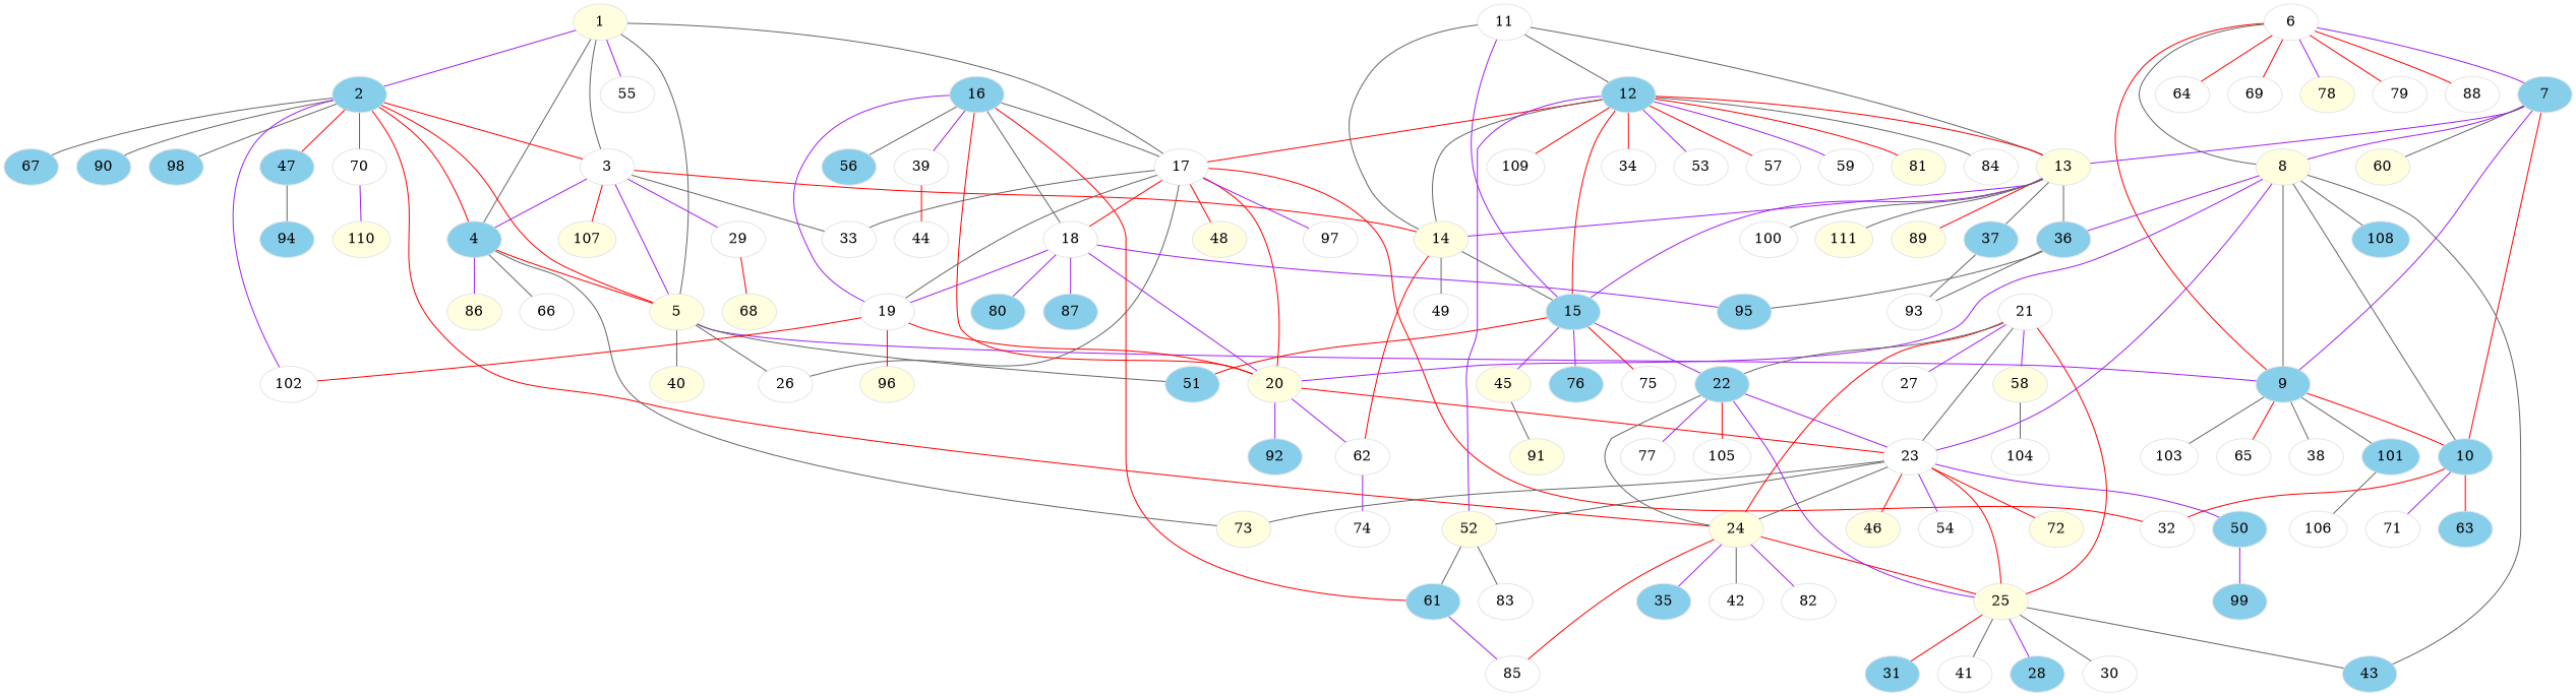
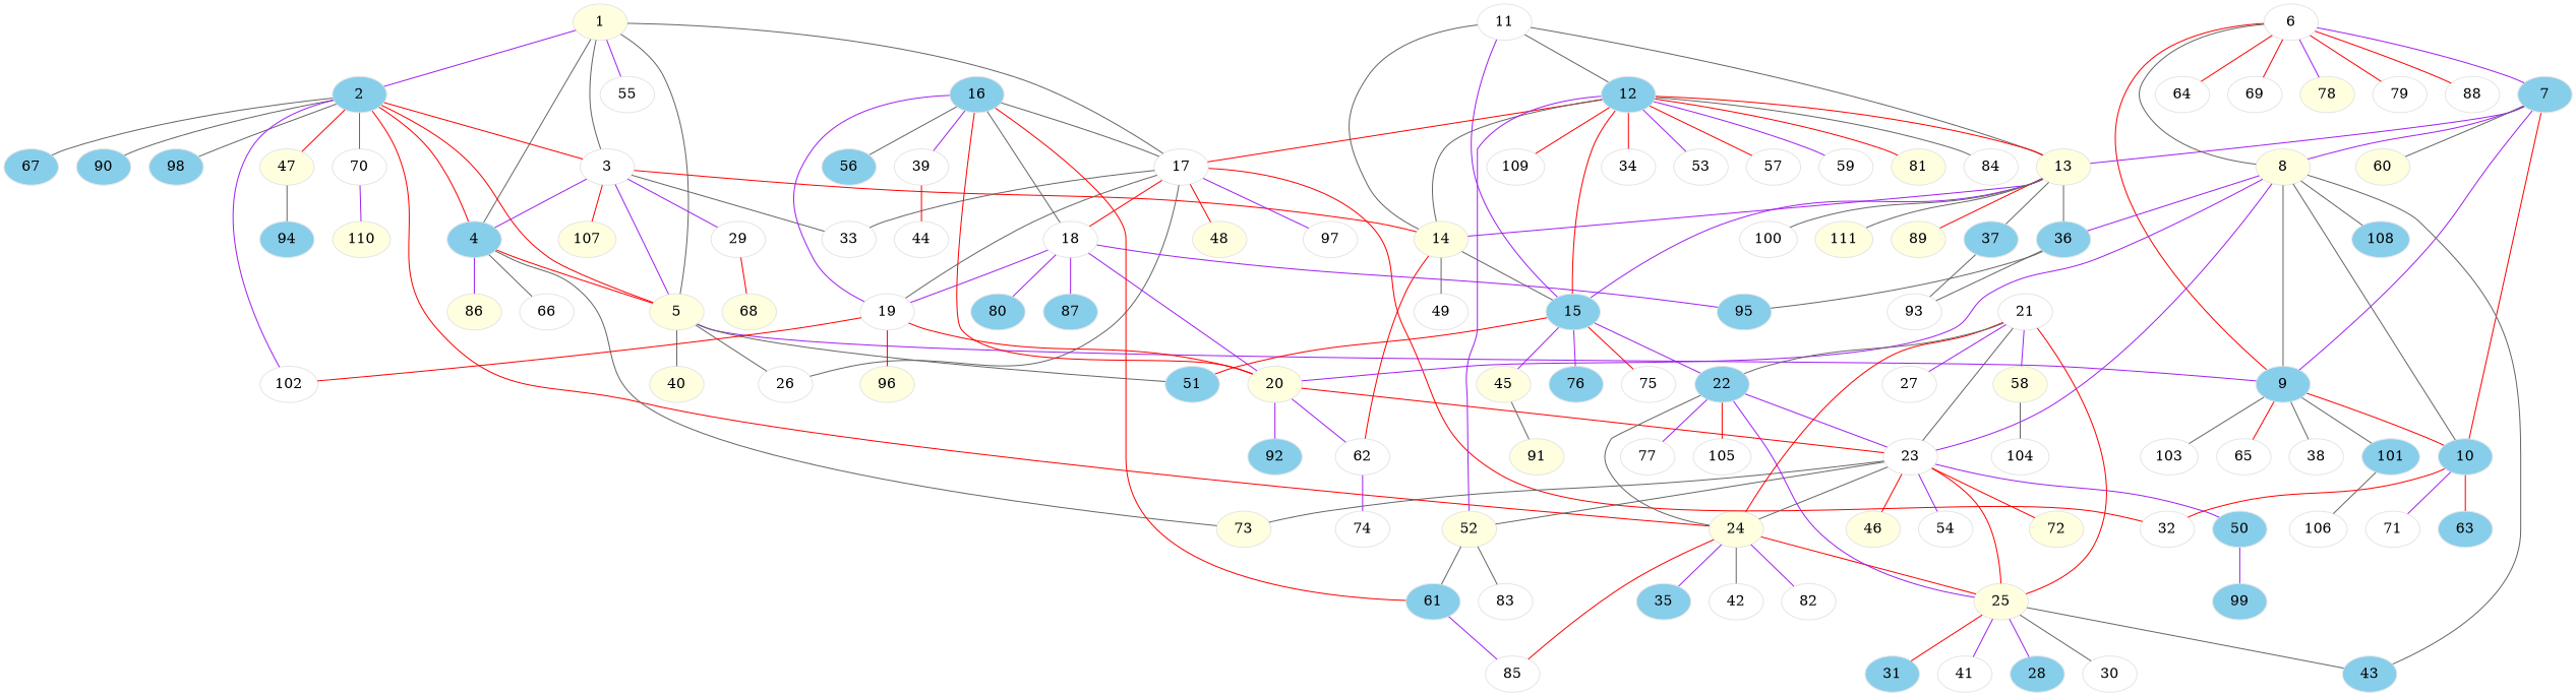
  graph {
    node [color=gray90 fillcolor=white style=filled]
    edge [color=gray40]
    1 [fillcolor=lightyellow]
    2 [fillcolor=skyblue]
    3
    4 [fillcolor=skyblue]
    5 [fillcolor=lightyellow]
    17
    55
    24 [fillcolor=lightyellow]
-   47 [fillcolor=skyblue]
+   47 [fillcolor=lightyellow]
    67 [fillcolor=skyblue]
    70
    90 [fillcolor=skyblue]
    98 [fillcolor=skyblue]
    102
    14 [fillcolor=lightyellow]
    29
    33
    107 [fillcolor=lightyellow]
    66
    73 [fillcolor=lightyellow]
    86 [fillcolor=lightyellow]
    9 [fillcolor=skyblue]
    26
    40 [fillcolor=lightyellow]
    51 [fillcolor=skyblue]
    20 [fillcolor=lightyellow]
    32
    18
    19
    48 [fillcolor=lightyellow]
    97
    25 [fillcolor=lightyellow]
    35 [fillcolor=skyblue]
    42
    82
    85
    94 [fillcolor=skyblue]
    110 [fillcolor=lightyellow]
    15 [fillcolor=skyblue]
    49
    62
    68 [fillcolor=lightyellow]
    10 [fillcolor=skyblue]
    38
    65
    101 [fillcolor=skyblue]
    103
    6
    7 [fillcolor=skyblue]
    8 [fillcolor=lightyellow]
    64
    69
    78 [fillcolor=lightyellow]
    79
    88
    13 [fillcolor=lightyellow]
    60 [fillcolor=lightyellow]
    23
    36 [fillcolor=skyblue]
    43 [fillcolor=skyblue]
    108 [fillcolor=skyblue]
    63 [fillcolor=skyblue]
    71
    37 [fillcolor=skyblue]
    89 [fillcolor=lightyellow]
    100
    111 [fillcolor=lightyellow]
    92 [fillcolor=skyblue]
    52 [fillcolor=lightyellow]
    46 [fillcolor=lightyellow]
    50 [fillcolor=skyblue]
    54
    72 [fillcolor=lightyellow]
    95 [fillcolor=skyblue]
    93
    106
    11
    12 [fillcolor=skyblue]
    34
    53
    57
    59
    81 [fillcolor=lightyellow]
    84
    109
    22 [fillcolor=skyblue]
    45 [fillcolor=lightyellow]
    75
    76 [fillcolor=skyblue]
    61 [fillcolor=skyblue]
    83
    74
    77
    105
    91 [fillcolor=lightyellow]
    16 [fillcolor=skyblue]
    39
    56 [fillcolor=skyblue]
    80 [fillcolor=skyblue]
    87 [fillcolor=skyblue]
    96 [fillcolor=lightyellow]
    44
    21
    27
    58 [fillcolor=lightyellow]
    28 [fillcolor=skyblue]
    30
    31 [fillcolor=skyblue]
    41
    104
    99 [fillcolor=skyblue]
    1 -- 2 [color=purple]
    1 -- 3
    1 -- 4
    1 -- 5
    1 -- 17
    1 -- 55 [color=purple]
    2 -- 3 [color=red]
    2 -- 4 [color=red]
    2 -- 5 [color=red]
    2 -- 24 [color=red]
    2 -- 47 [color=red]
    2 -- 67
    2 -- 70
    2 -- 90
    2 -- 98
    2 -- 102 [color=purple]
    3 -- 4 [color=purple]
    3 -- 5 [color=purple]
    3 -- 14 [color=red]
    3 -- 29 [color=purple]
    3 -- 33
    3 -- 107 [color=red]
    4 -- 5 [color=red]
    4 -- 66
    4 -- 73
    4 -- 86 [color=purple]
    5 -- 9 [color=purple]
    5 -- 26
    5 -- 40
    5 -- 51
    17 -- 33
    17 -- 26
-   17 -- 20 [color=red]
    17 -- 32 [color=red]
    17 -- 18 [color=red]
    17 -- 19
    17 -- 48 [color=red]
    17 -- 97 [color=purple]
    24 -- 25 [color=red]
    24 -- 35 [color=purple]
    24 -- 42
    24 -- 82 [color=purple]
    24 -- 85 [color=red]
    47 -- 94
    70 -- 110 [color=purple]
    14 -- 15
    14 -- 49
    14 -- 62 [color=red]
    29 -- 68 [color=red]
    9 -- 10 [color=red]
    9 -- 38
    9 -- 65 [color=red]
    9 -- 101
    9 -- 103
    20 -- 62 [color=purple]
    20 -- 23 [color=red]
    20 -- 92 [color=purple]
    18 -- 20 [color=purple]
    18 -- 19 [color=purple]
    18 -- 95 [color=purple]
    18 -- 80 [color=purple]
    18 -- 87 [color=purple]
    19 -- 102 [color=red]
    19 -- 20 [color=red]
    19 -- 96 [color=red]
    25 -- 43
    25 -- 28 [color=purple]
    25 -- 30
    25 -- 31 [color=red]
-   25 -- 41
+   25 -- 41 [color=purple]
    15 -- 51 [color=red]
    15 -- 22 [color=purple]
    15 -- 45 [color=purple]
    15 -- 75 [color=red]
    15 -- 76 [color=purple]
    62 -- 74 [color=purple]
    10 -- 32 [color=red]
    10 -- 63 [color=red]
    10 -- 71 [color=purple]
    101 -- 106
    6 -- 9 [color=red]
    6 -- 7 [color=purple]
    6 -- 8
    6 -- 64 [color=red]
    6 -- 69 [color=red]
    6 -- 78 [color=purple]
    6 -- 79 [color=red]
    6 -- 88 [color=red]
    7 -- 9 [color=purple]
    7 -- 10 [color=red]
    7 -- 8 [color=purple]
    7 -- 13 [color=purple]
    7 -- 60
    8 -- 9
    8 -- 20 [color=purple]
    8 -- 10
    8 -- 23 [color=purple]
    8 -- 36 [color=purple]
    8 -- 43
    8 -- 108
    13 -- 14 [color=purple]
    13 -- 15 [color=purple]
    13 -- 36
    13 -- 37
    13 -- 89 [color=red]
    13 -- 100
    13 -- 111
    23 -- 24
    23 -- 73
    23 -- 25 [color=red]
    23 -- 52
    23 -- 46 [color=red]
    23 -- 50 [color=purple]
    23 -- 54 [color=purple]
    23 -- 72 [color=red]
    36 -- 95
    36 -- 93
    37 -- 93
    52 -- 61
    52 -- 83
    50 -- 99 [color=purple]
    11 -- 14
    11 -- 15 [color=purple]
    11 -- 13
    11 -- 12
    12 -- 17 [color=red]
    12 -- 14
    12 -- 15 [color=red]
    12 -- 13 [color=red]
    12 -- 52 [color=purple]
    12 -- 34 [color=red]
    12 -- 53 [color=purple]
    12 -- 57 [color=red]
    12 -- 59 [color=purple]
    12 -- 81 [color=red]
    12 -- 84
    12 -- 109 [color=red]
    22 -- 24
    22 -- 25 [color=purple]
    22 -- 23 [color=purple]
    22 -- 77 [color=purple]
    22 -- 105 [color=red]
    45 -- 91
    61 -- 85 [color=purple]
    16 -- 17
    16 -- 20 [color=red]
    16 -- 18
    16 -- 19 [color=purple]
    16 -- 61 [color=red]
    16 -- 39 [color=purple]
    16 -- 56
    39 -- 44 [color=red]
    21 -- 24 [color=red]
    21 -- 25 [color=red]
    21 -- 23
    21 -- 22
    21 -- 27 [color=purple]
    21 -- 58 [color=purple]
    58 -- 104
  }
